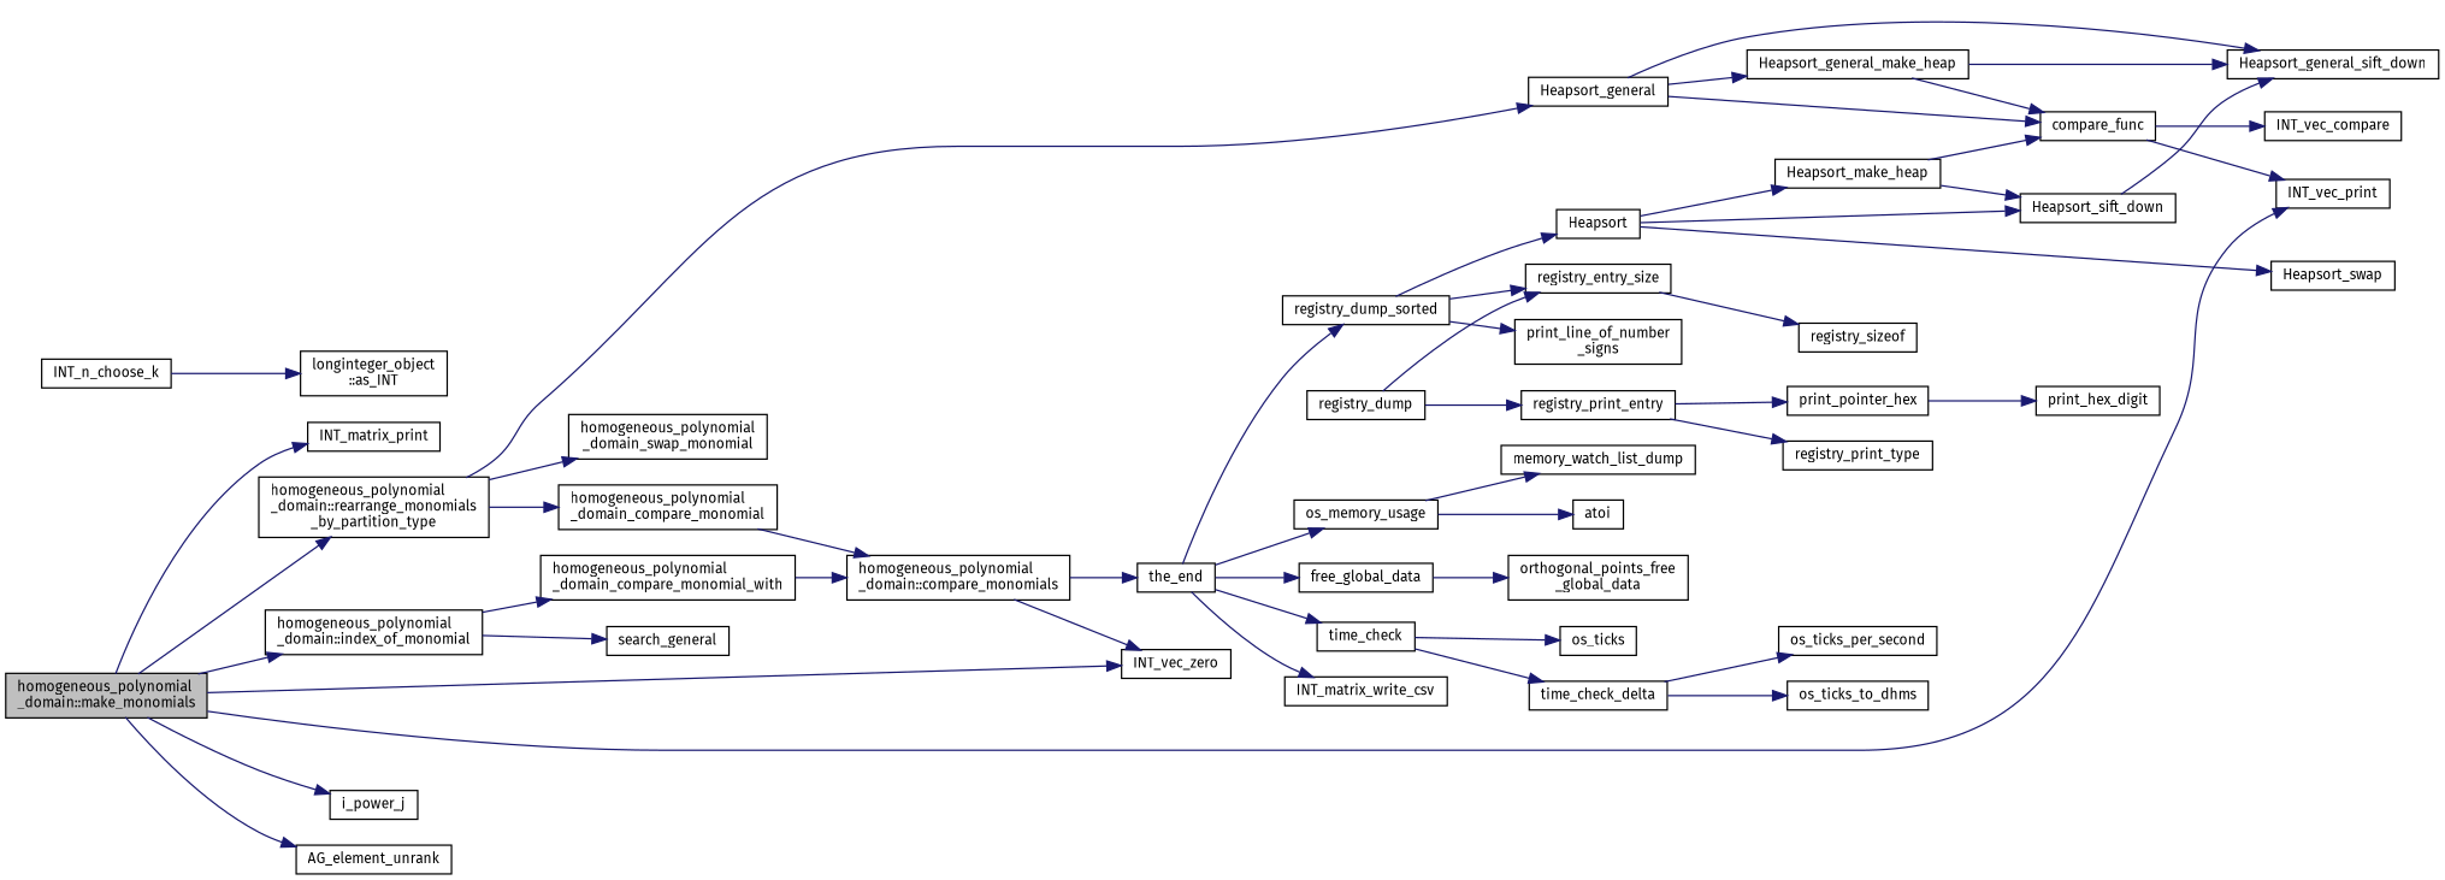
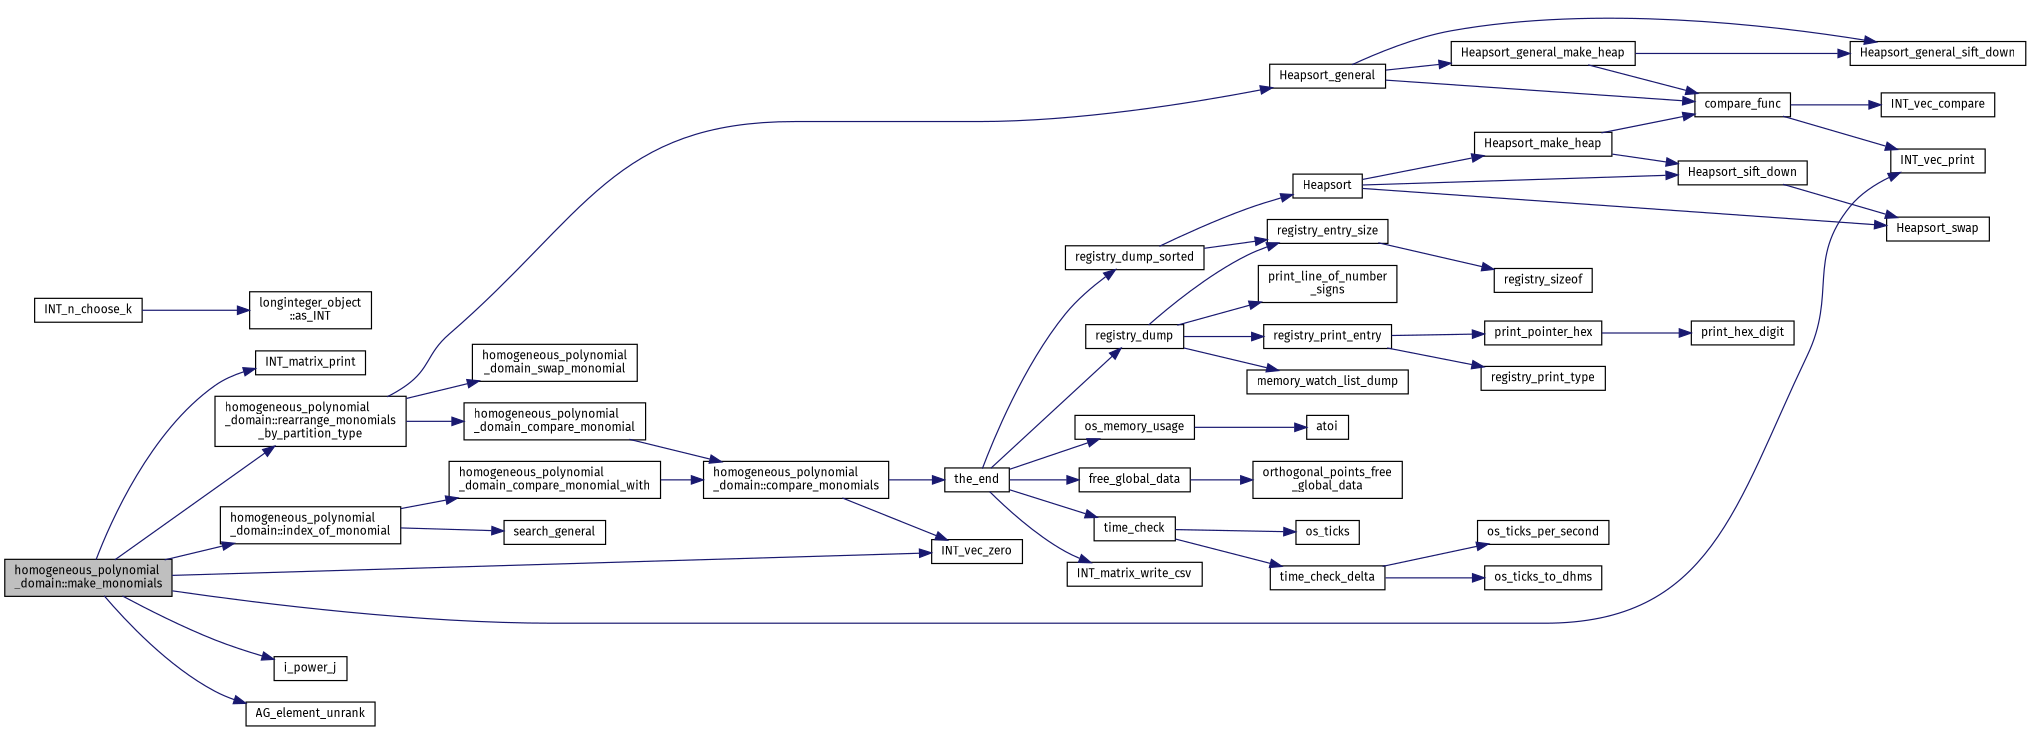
  digraph {
    fontname="Fira Sans"
    rankdir=LR
    node [color=black fillcolor=white fontname="Fira Sans" fontsize=10 shape=record style=filled]
    edge [color=midnightblue fontname="Fira Sans" fontsize=10 labelfontname=Helvetica labelfontsize=10 style=solid]
    n1 [fillcolor=grey75 fontcolor=black height=0.2 label="homogeneous_polynomial\l_domain::make_monomials" width=0.4]
    n2 [height=0.2 label=INT_matrix_print width=0.4]
    n3 [height=0.2 label="homogeneous_polynomial\l_domain::rearrange_monomials\l_by_partition_type" width=0.4]
    n4 [height=0.2 label=INT_vec_print width=0.4]
    n5 [height=0.2 label=INT_vec_zero width=0.4]
    n6 [height=0.2 label=i_power_j width=0.4]
    n7 [height=0.2 label=AG_element_unrank width=0.4]
    n8 [height=0.2 label="homogeneous_polynomial\l_domain::index_of_monomial" width=0.4]
    n9 [height=0.2 label=INT_n_choose_k width=0.4]
    n10 [height=0.2 label="longinteger_object\l::as_INT" width=0.4]
    n11 [height=0.2 label=Heapsort_general width=0.4]
    n12 [height=0.2 label="homogeneous_polynomial\l_domain_compare_monomial" width=0.4]
    n13 [height=0.2 label="homogeneous_polynomial\l_domain_swap_monomial" width=0.4]
    n14 [height=0.2 label=search_general width=0.4]
    n15 [height=0.2 label="homogeneous_polynomial\l_domain_compare_monomial_with" width=0.4]
    n16 [height=0.2 label=Heapsort_general_make_heap width=0.4]
    n17 [height=0.2 label=Heapsort_general_sift_down width=0.4]
    n18 [height=0.2 label=compare_func width=0.4]
    n19 [height=0.2 label="homogeneous_polynomial\l_domain::compare_monomials" width=0.4]
    n20 [height=0.2 label=INT_vec_compare width=0.4]
    n21 [height=0.2 label=the_end width=0.4]
    n22 [height=0.2 label=free_global_data width=0.4]
    n23 [height=0.2 label=registry_dump width=0.4]
    n24 [height=0.2 label=registry_dump_sorted width=0.4]
    n25 [height=0.2 label=time_check width=0.4]
    n26 [height=0.2 label=os_memory_usage width=0.4]
    n27 [height=0.2 label=INT_matrix_write_csv width=0.4]
    n28 [height=0.2 label="orthogonal_points_free\l_global_data" width=0.4]
    n29 [height=0.2 label=registry_print_entry width=0.4]
    n30 [height=0.2 label=registry_entry_size width=0.4]
    n31 [height=0.2 label=memory_watch_list_dump width=0.4]
    n32 [height=0.2 label="print_line_of_number\l_signs" width=0.4]
    n33 [height=0.2 label=Heapsort width=0.4]
    n34 [height=0.2 label=os_ticks width=0.4]
    n35 [height=0.2 label=time_check_delta width=0.4]
    n36 [height=0.2 label=atoi width=0.4]
    n37 [height=0.2 label=print_pointer_hex width=0.4]
    n38 [height=0.2 label=registry_print_type width=0.4]
    n39 [height=0.2 label=registry_sizeof width=0.4]
    n40 [height=0.2 label=print_hex_digit width=0.4]
    n41 [height=0.2 label=Heapsort_make_heap width=0.4]
    n42 [height=0.2 label=Heapsort_sift_down width=0.4]
    n43 [height=0.2 label=Heapsort_swap width=0.4]
    n44 [height=0.2 label=os_ticks_per_second width=0.4]
    n45 [height=0.2 label=os_ticks_to_dhms width=0.4]
    n1 -> n2
    n1 -> n3
    n1 -> n4
    n1 -> n5
    n1 -> n6
    n1 -> n7
    n1 -> n8
    n3 -> n11
    n3 -> n12
    n3 -> n13
    n8 -> n14
    n8 -> n15
    n9 -> n10
    n11 -> n16
    n11 -> n17
    n11 -> n18
    n12 -> n19
    n15 -> n19
    n16 -> n17
    n16 -> n18
    n18 -> n4
    n18 -> n20
    n19 -> n5
    n19 -> n21
    n21 -> n22
+   n21 -> n23
    n21 -> n24
    n21 -> n25
    n21 -> n26
    n21 -> n27
    n22 -> n28
    n23 -> n29
    n23 -> n30
-   n26 -> n31
+   n23 -> n31
    n24 -> n30
-   n24 -> n32
+   n23 -> n32
    n24 -> n33
    n25 -> n34
    n25 -> n35
    n26 -> n36
    n29 -> n37
    n29 -> n38
    n30 -> n39
    n33 -> n41
    n33 -> n42
    n33 -> n43
    n35 -> n44
    n35 -> n45
    n37 -> n40
    n41 -> n18
    n41 -> n42
-   n42 -> n17
+   n42 -> n43
  }
